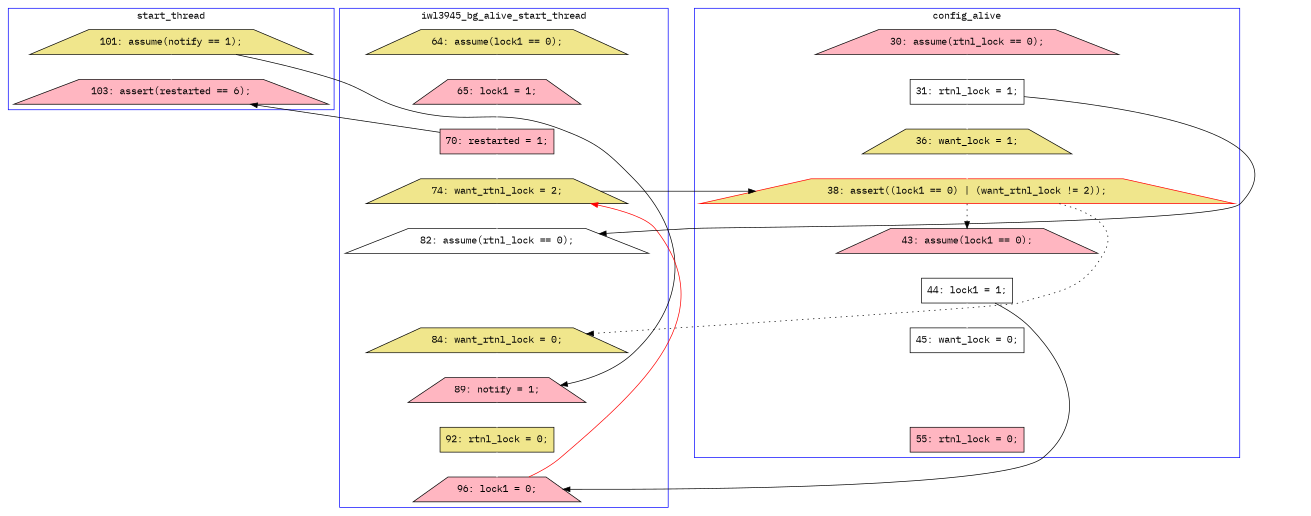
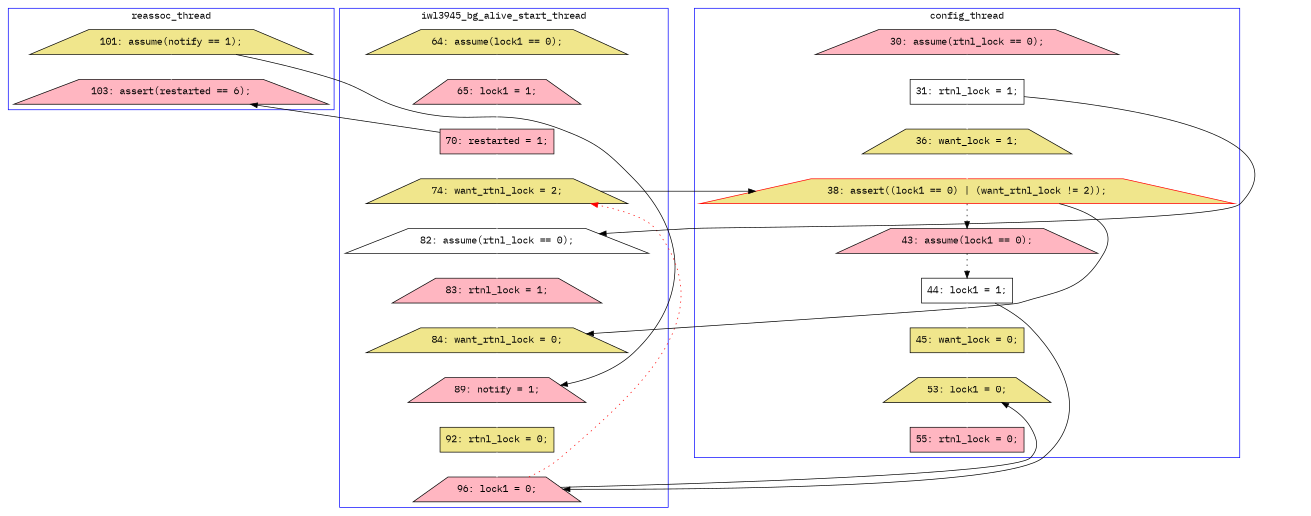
  digraph {
    fontname="IBM Plex Mono"
    node [fillcolor=khaki fontname="IBM Plex Mono" shape=trapezium style=filled]
    edge [color=white fontname="IBM Plex Mono" style=solid]
    n1 [label="101: assume(notify == 1);"]
    n2 [fillcolor=lightpink label="103: assert(restarted == 6);"]
    n3 [label="74: want_rtnl_lock = 2;"]
    n4 [fillcolor=white label="82: assume(rtnl_lock == 0);"]
    n5 [fillcolor=lightpink label="70: restarted = 1;" shape=box]
+   n6 [fillcolor=lightpink label="83: rtnl_lock = 1;"]
    n7 [label="84: want_rtnl_lock = 0;"]
    n8 [fillcolor=lightpink label="89: notify = 1;"]
    n9 [label="64: assume(lock1 == 0);"]
    n10 [fillcolor=lightpink label="65: lock1 = 1;"]
    n11 [fillcolor=lightpink label="96: lock1 = 0;"]
    n12 [label="92: rtnl_lock = 0;" shape=box]
    n13 [color=red label="38: assert((lock1 == 0) | (want_rtnl_lock != 2));"]
    n14 [fillcolor=white label="31: rtnl_lock = 1;" shape=box]
    n15 [label="36: want_lock = 1;"]
    n16 [fillcolor=lightpink label="30: assume(rtnl_lock == 0);"]
    n17 [fillcolor=lightpink label="43: assume(lock1 == 0);"]
-   n18 [fillcolor=white label="45: want_lock = 0;" shape=box]
+   n18 [label="45: want_lock = 0;" shape=box]
+   n19 [label="53: lock1 = 0;"]
    n20 [fillcolor=white label="44: lock1 = 1;" shape=box]
    n21 [fillcolor=lightpink label="55: rtnl_lock = 0;" shape=box]
    subgraph cluster_1 {
      color=blue
-     label=start_thread
+     label=reassoc_thread
      n1
      n2
    }
    subgraph cluster_2 {
      color=blue
      label=iwl3945_bg_alive_start_thread
      n3
      n4
      n5
+     n6
      n7
      n8
      n9
      n10
      n11
      n12
    }
    subgraph cluster_3 {
      color=blue
-     label=config_alive
+     label=config_thread
      n13
      n14
      n15
      n16
      n17
      n18
+     n19
      n20
      n21
    }
    n1 -> n2
    n1 -> n8 [color=black constraint=false]
    n3 -> n4
    n3 -> n13 [color=black constraint=false]
+   n4 -> n6
    n5 -> n2 [color=black constraint=false]
    n5 -> n3
+   n6 -> n7
    n7 -> n8
    n8 -> n12
    n9 -> n10
    n10 -> n5
-   n11 -> n3 [color=red constraint=false]
+   n11 -> n3 [color=red constraint=false style=dotted]
+   n11 -> n19 [color=black constraint=false]
    n12 -> n11
-   n13 -> n7 [color=black constraint=false style=dotted]
+   n13 -> n7 [color=black constraint=false]
    n13 -> n17 [color=black style=dotted]
    n14 -> n4 [color=black constraint=false]
    n14 -> n15
    n15 -> n13
    n16 -> n14
+   n17 -> n20 [color=black style=dotted]
+   n18 -> n19
+   n19 -> n21
    n20 -> n11 [color=black constraint=false]
    n20 -> n18
  }
